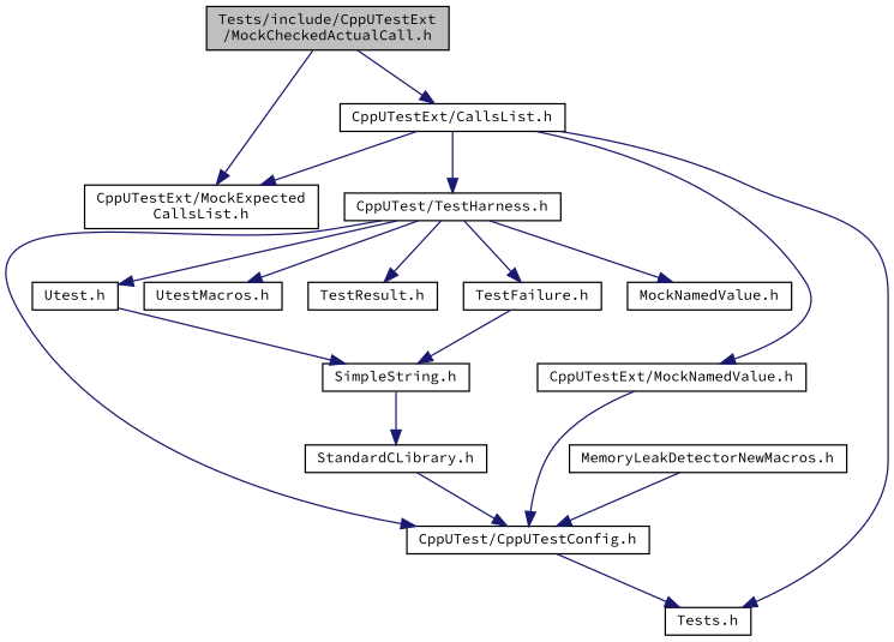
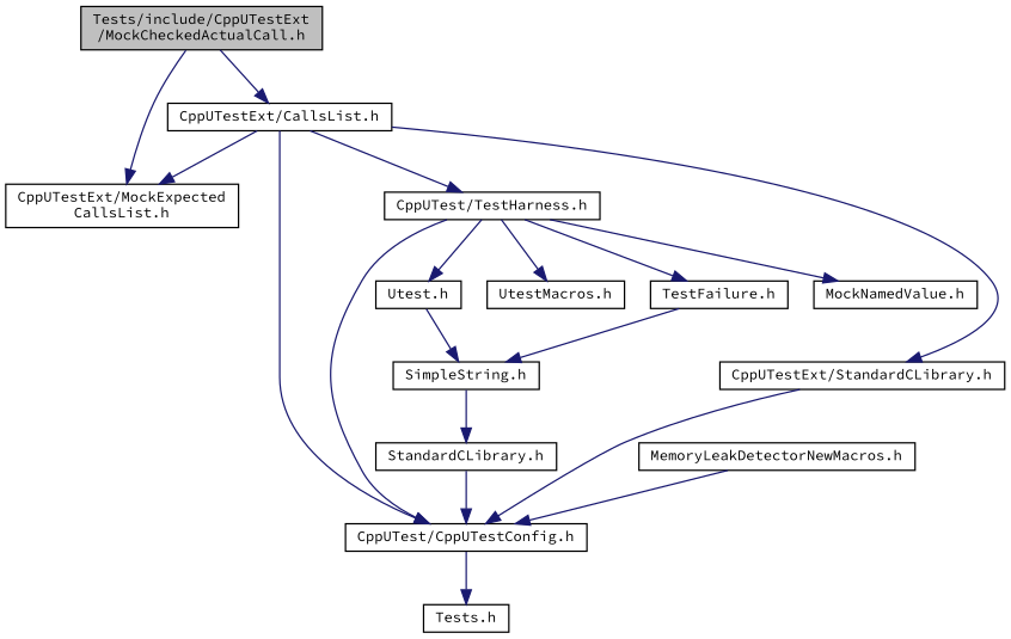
  digraph {
    fontname="Source Code Pro"
    node [color=black fillcolor=white fontname="Source Code Pro" fontsize=10 shape=record style=filled]
    edge [color=midnightblue fontname="Source Code Pro" fontsize=10 labelfontname=Helvetica labelfontsize=10 style=solid]
    n1 [fillcolor=grey75 fontcolor=black height=0.2 label="Tests/include/CppUTestExt\l/MockCheckedActualCall.h" width=0.4]
    n2 [height=0.2 label="CppUTestExt/CallsList.h" width=0.4]
    n3 [height=0.2 label="CppUTestExt/MockExpected\lCallsList.h" width=0.4]
    n4 [height=0.2 label="CppUTest/CppUTestConfig.h" width=0.4]
    n5 [height=0.2 label="CppUTest/TestHarness.h" width=0.4]
-   n6 [height=0.2 label="CppUTestExt/MockNamedValue.h" width=0.4]
+   n6 [height=0.2 label="CppUTestExt/StandardCLibrary.h" width=0.4]
    n7 [height=0.2 label="Tests.h" width=0.4]
    n8 [height=0.2 label="Utest.h" width=0.4]
    n9 [height=0.2 label="UtestMacros.h" width=0.4]
-   n10 [height=0.2 label="TestResult.h" width=0.4]
    n11 [height=0.2 label="TestFailure.h" width=0.4]
    n12 [height=0.2 label="MockNamedValue.h" width=0.4]
    n13 [height=0.2 label="StandardCLibrary.h" width=0.4]
    n14 [height=0.2 label="SimpleString.h" width=0.4]
    n15 [height=0.2 label="MemoryLeakDetectorNewMacros.h" width=0.4]
    n1 -> n2
    n1 -> n3
    n2 -> n3
-   n2 -> n7
+   n2 -> n4
    n2 -> n5
    n2 -> n6
    n4 -> n7
    n5 -> n4
    n5 -> n8
    n5 -> n9
-   n5 -> n10
    n5 -> n11
    n5 -> n12
    n6 -> n4
    n8 -> n14
    n11 -> n14
    n13 -> n4
    n14 -> n13
    n15 -> n4
  }
